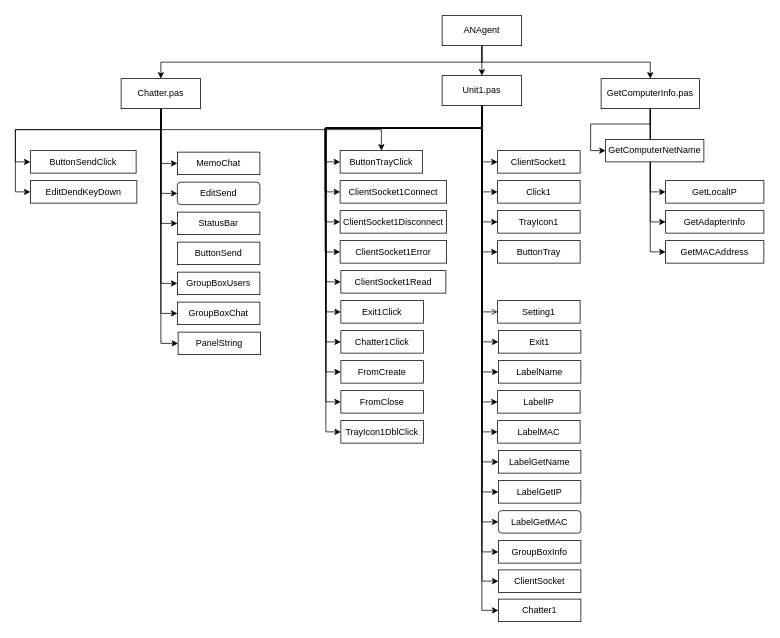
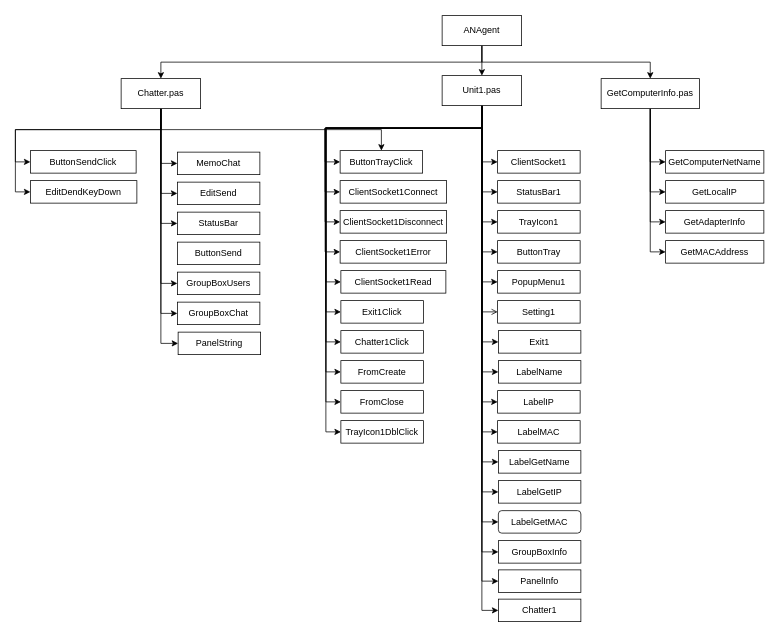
  <mxCell id="0" />
  <mxCell id="1" parent="0" />
  <mxCell id="2" style="edgeStyle=orthogonalEdgeStyle;rounded=0;orthogonalLoop=1;jettySize=auto;html=1;exitX=0.5;exitY=1;exitDx=0;exitDy=0;entryX=0;entryY=0.5;entryDx=0;entryDy=0;" edge="1" parent="1" source="28" target="53"><mxGeometry relative="1" as="geometry"><Array as="points"><mxPoint x="642" y="170" /><mxPoint x="434" y="170" /><mxPoint x="434" y="375" /></Array></mxGeometry></mxCell>
  <mxCell id="3" style="edgeStyle=orthogonalEdgeStyle;rounded=0;orthogonalLoop=1;jettySize=auto;html=1;exitX=0.5;exitY=1;exitDx=0;exitDy=0;entryX=0;entryY=0.5;entryDx=0;entryDy=0;" edge="1" parent="1" source="28" target="54"><mxGeometry relative="1" as="geometry"><Array as="points"><mxPoint x="642" y="170" /><mxPoint x="434" y="170" /><mxPoint x="434" y="415" /></Array></mxGeometry></mxCell>
  <mxCell id="4" style="edgeStyle=orthogonalEdgeStyle;rounded=0;orthogonalLoop=1;jettySize=auto;html=1;exitX=0.5;exitY=1;exitDx=0;exitDy=0;entryX=0;entryY=0.5;entryDx=0;entryDy=0;" edge="1" parent="1" source="28" target="30"><mxGeometry relative="1" as="geometry"><Array as="points"><mxPoint x="642" y="170" /><mxPoint x="434" y="170" /><mxPoint x="434" y="455" /></Array></mxGeometry></mxCell>
  <mxCell id="5" style="edgeStyle=orthogonalEdgeStyle;rounded=0;orthogonalLoop=1;jettySize=auto;html=1;exitX=0.5;exitY=1;exitDx=0;exitDy=0;entryX=0;entryY=0.5;entryDx=0;entryDy=0;" edge="1" parent="1" source="28" target="55"><mxGeometry relative="1" as="geometry"><Array as="points"><mxPoint x="642" y="170" /><mxPoint x="434" y="170" /><mxPoint x="434" y="495" /></Array></mxGeometry></mxCell>
  <mxCell id="6" style="edgeStyle=orthogonalEdgeStyle;rounded=0;orthogonalLoop=1;jettySize=auto;html=1;exitX=0.5;exitY=1;exitDx=0;exitDy=0;entryX=0;entryY=0.5;entryDx=0;entryDy=0;" edge="1" parent="1" source="28" target="56"><mxGeometry relative="1" as="geometry"><Array as="points"><mxPoint x="642" y="170" /><mxPoint x="434" y="170" /><mxPoint x="434" y="535" /></Array></mxGeometry></mxCell>
  <mxCell id="7" style="edgeStyle=orthogonalEdgeStyle;rounded=0;orthogonalLoop=1;jettySize=auto;html=1;exitX=0.5;exitY=1;exitDx=0;exitDy=0;entryX=0;entryY=0.5;entryDx=0;entryDy=0;" edge="1" parent="1" source="28" target="57"><mxGeometry relative="1" as="geometry"><Array as="points"><mxPoint x="642" y="170" /><mxPoint x="434" y="170" /><mxPoint x="434" y="575" /></Array></mxGeometry></mxCell>
  <mxCell id="8" style="edgeStyle=orthogonalEdgeStyle;rounded=0;orthogonalLoop=1;jettySize=auto;html=1;exitX=0.5;exitY=1;exitDx=0;exitDy=0;entryX=0;entryY=0.5;entryDx=0;entryDy=0;" edge="1" parent="1" source="28" target="52"><mxGeometry relative="1" as="geometry"><Array as="points"><mxPoint x="642" y="170" /><mxPoint x="433" y="170" /><mxPoint x="433" y="335" /></Array></mxGeometry></mxCell>
  <mxCell id="9" style="edgeStyle=orthogonalEdgeStyle;rounded=0;orthogonalLoop=1;jettySize=auto;html=1;exitX=0.5;exitY=1;exitDx=0;exitDy=0;entryX=0;entryY=0.5;entryDx=0;entryDy=0;" edge="1" parent="1" source="28" target="29"><mxGeometry relative="1" as="geometry" /></mxCell>
  <mxCell id="10" style="edgeStyle=orthogonalEdgeStyle;rounded=0;orthogonalLoop=1;jettySize=auto;html=1;exitX=0.5;exitY=1;exitDx=0;exitDy=0;entryX=0;entryY=0.5;entryDx=0;entryDy=0;" edge="1" parent="1" source="28" target="31"><mxGeometry relative="1" as="geometry"><Array as="points"><mxPoint x="642" y="170" /><mxPoint x="433" y="170" /><mxPoint x="433" y="255" /></Array></mxGeometry></mxCell>
  <mxCell id="11" style="edgeStyle=orthogonalEdgeStyle;rounded=0;orthogonalLoop=1;jettySize=auto;html=1;exitX=0.5;exitY=1;exitDx=0;exitDy=0;entryX=0;entryY=0.5;entryDx=0;entryDy=0;" edge="1" parent="1" source="28" target="51"><mxGeometry relative="1" as="geometry"><Array as="points"><mxPoint x="642" y="170" /><mxPoint x="433" y="170" /><mxPoint x="433" y="295" /></Array></mxGeometry></mxCell>
  <mxCell id="12" style="edgeStyle=orthogonalEdgeStyle;rounded=0;orthogonalLoop=1;jettySize=auto;html=1;exitX=0.5;exitY=1;exitDx=0;exitDy=0;entryX=0;entryY=0.5;entryDx=0;entryDy=0;" edge="1" parent="1" source="28" target="58"><mxGeometry relative="1" as="geometry" /></mxCell>
  <mxCell id="13" style="edgeStyle=orthogonalEdgeStyle;rounded=0;orthogonalLoop=1;jettySize=auto;html=1;exitX=0.5;exitY=1;exitDx=0;exitDy=0;entryX=0;entryY=0.5;entryDx=0;entryDy=0;" edge="1" parent="1" source="28" target="59"><mxGeometry relative="1" as="geometry" /></mxCell>
  <mxCell id="14" style="edgeStyle=orthogonalEdgeStyle;rounded=0;orthogonalLoop=1;jettySize=auto;html=1;exitX=0.5;exitY=1;exitDx=0;exitDy=0;entryX=0;entryY=0.5;entryDx=0;entryDy=0;" edge="1" parent="1" source="28" target="60"><mxGeometry relative="1" as="geometry" /></mxCell>
  <mxCell id="15" style="edgeStyle=orthogonalEdgeStyle;rounded=0;orthogonalLoop=1;jettySize=auto;html=1;exitX=0.5;exitY=1;exitDx=0;exitDy=0;entryX=0;entryY=0.5;entryDx=0;entryDy=0;" edge="1" parent="1" source="28" target="61"><mxGeometry relative="1" as="geometry" /></mxCell>
+ <mxCell id="16" style="edgeStyle=orthogonalEdgeStyle;rounded=0;orthogonalLoop=1;jettySize=auto;html=1;exitX=0.5;exitY=1;exitDx=0;exitDy=0;entryX=0;entryY=0.5;entryDx=0;entryDy=0;" edge="1" parent="1" source="28" target="62"><mxGeometry relative="1" as="geometry" /></mxCell>
  <mxCell id="17" style="edgeStyle=orthogonalEdgeStyle;rounded=0;orthogonalLoop=1;jettySize=auto;html=1;exitX=0.5;exitY=1;exitDx=0;exitDy=0;entryX=0;entryY=0.5;entryDx=0;entryDy=0;endArrow=open;" edge="1" parent="1" source="28" target="63"><mxGeometry relative="1" as="geometry" /></mxCell>
  <mxCell id="18" style="edgeStyle=orthogonalEdgeStyle;rounded=0;orthogonalLoop=1;jettySize=auto;html=1;exitX=0.5;exitY=1;exitDx=0;exitDy=0;entryX=0;entryY=0.5;entryDx=0;entryDy=0;" edge="1" parent="1" source="28" target="64"><mxGeometry relative="1" as="geometry" /></mxCell>
  <mxCell id="19" style="edgeStyle=orthogonalEdgeStyle;rounded=0;orthogonalLoop=1;jettySize=auto;html=1;exitX=0.5;exitY=1;exitDx=0;exitDy=0;entryX=0;entryY=0.5;entryDx=0;entryDy=0;" edge="1" parent="1" source="28" target="65"><mxGeometry relative="1" as="geometry" /></mxCell>
  <mxCell id="20" style="edgeStyle=orthogonalEdgeStyle;rounded=0;orthogonalLoop=1;jettySize=auto;html=1;exitX=0.5;exitY=1;exitDx=0;exitDy=0;entryX=0;entryY=0.5;entryDx=0;entryDy=0;" edge="1" parent="1" source="28" target="66"><mxGeometry relative="1" as="geometry" /></mxCell>
  <mxCell id="21" style="edgeStyle=orthogonalEdgeStyle;rounded=0;orthogonalLoop=1;jettySize=auto;html=1;exitX=0.5;exitY=1;exitDx=0;exitDy=0;entryX=0;entryY=0.5;entryDx=0;entryDy=0;" edge="1" parent="1" source="28" target="67"><mxGeometry relative="1" as="geometry" /></mxCell>
  <mxCell id="22" style="edgeStyle=orthogonalEdgeStyle;rounded=0;orthogonalLoop=1;jettySize=auto;html=1;exitX=0.5;exitY=1;exitDx=0;exitDy=0;entryX=0;entryY=0.5;entryDx=0;entryDy=0;" edge="1" parent="1" source="28" target="68"><mxGeometry relative="1" as="geometry" /></mxCell>
  <mxCell id="23" style="edgeStyle=orthogonalEdgeStyle;rounded=0;orthogonalLoop=1;jettySize=auto;html=1;exitX=0.5;exitY=1;exitDx=0;exitDy=0;entryX=0;entryY=0.5;entryDx=0;entryDy=0;" edge="1" parent="1" source="28" target="69"><mxGeometry relative="1" as="geometry" /></mxCell>
  <mxCell id="24" style="edgeStyle=orthogonalEdgeStyle;rounded=0;orthogonalLoop=1;jettySize=auto;html=1;exitX=0.5;exitY=1;exitDx=0;exitDy=0;entryX=0;entryY=0.5;entryDx=0;entryDy=0;" edge="1" parent="1" source="28" target="70"><mxGeometry relative="1" as="geometry" /></mxCell>
  <mxCell id="25" style="edgeStyle=orthogonalEdgeStyle;rounded=0;orthogonalLoop=1;jettySize=auto;html=1;exitX=0.5;exitY=1;exitDx=0;exitDy=0;entryX=0;entryY=0.5;entryDx=0;entryDy=0;" edge="1" parent="1" source="28" target="71"><mxGeometry relative="1" as="geometry" /></mxCell>
  <mxCell id="26" style="edgeStyle=orthogonalEdgeStyle;rounded=0;orthogonalLoop=1;jettySize=auto;html=1;exitX=0.5;exitY=1;exitDx=0;exitDy=0;entryX=0;entryY=0.5;entryDx=0;entryDy=0;" edge="1" parent="1" source="28" target="72"><mxGeometry relative="1" as="geometry" /></mxCell>
  <mxCell id="27" style="edgeStyle=orthogonalEdgeStyle;rounded=0;orthogonalLoop=1;jettySize=auto;html=1;exitX=0.5;exitY=1;exitDx=0;exitDy=0;entryX=0;entryY=0.5;entryDx=0;entryDy=0;" edge="1" parent="1" source="28" target="73"><mxGeometry relative="1" as="geometry" /></mxCell>
  <mxCell id="28" value="Unit1.pas" style="rounded=0;whiteSpace=wrap;html=1;" parent="1" vertex="1"><mxGeometry x="589" y="100" width="106" height="40" as="geometry" /></mxCell>
  <mxCell id="29" value="ButtonTrayClick" style="rounded=0;whiteSpace=wrap;html=1;" parent="1" vertex="1"><mxGeometry x="453" y="200" width="110" height="30" as="geometry" /></mxCell>
  <mxCell id="30" value="Chatter1Click" style="rounded=0;whiteSpace=wrap;html=1;" vertex="1" parent="1"><mxGeometry x="454" y="440" width="110" height="30" as="geometry" /></mxCell>
  <mxCell id="31" value="ClientSocket1Connect" style="rounded=0;whiteSpace=wrap;html=1;" vertex="1" parent="1"><mxGeometry x="453" y="240" width="142" height="30" as="geometry" /></mxCell>
  <mxCell id="32" style="edgeStyle=orthogonalEdgeStyle;rounded=0;orthogonalLoop=1;jettySize=auto;html=1;exitX=0.5;exitY=1;exitDx=0;exitDy=0;entryX=0.5;entryY=0;entryDx=0;entryDy=0;" edge="1" parent="1" source="35" target="28"><mxGeometry relative="1" as="geometry" /></mxCell>
  <mxCell id="33" style="edgeStyle=orthogonalEdgeStyle;rounded=0;orthogonalLoop=1;jettySize=auto;html=1;exitX=0.5;exitY=1;exitDx=0;exitDy=0;entryX=0.5;entryY=0;entryDx=0;entryDy=0;" edge="1" parent="1" source="35" target="50"><mxGeometry relative="1" as="geometry"><mxPoint x="1047" y="53" as="targetPoint" /></mxGeometry></mxCell>
  <mxCell id="34" style="edgeStyle=orthogonalEdgeStyle;rounded=0;orthogonalLoop=1;jettySize=auto;html=1;exitX=0.5;exitY=1;exitDx=0;exitDy=0;entryX=0.5;entryY=0;entryDx=0;entryDy=0;" edge="1" parent="1" source="35" target="45"><mxGeometry relative="1" as="geometry" /></mxCell>
  <mxCell id="35" value="ANAgent" style="rounded=0;whiteSpace=wrap;html=1;" vertex="1" parent="1"><mxGeometry x="589" y="20" width="106" height="40" as="geometry" /></mxCell>
  <mxCell id="36" style="edgeStyle=orthogonalEdgeStyle;rounded=0;orthogonalLoop=1;jettySize=auto;html=1;exitX=0.5;exitY=1;exitDx=0;exitDy=0;entryX=0;entryY=0.5;entryDx=0;entryDy=0;" edge="1" parent="1" source="45" target="80"><mxGeometry relative="1" as="geometry" /></mxCell>
  <mxCell id="37" style="edgeStyle=orthogonalEdgeStyle;rounded=0;orthogonalLoop=1;jettySize=auto;html=1;exitX=0.5;exitY=1;exitDx=0;exitDy=0;entryX=0;entryY=0.5;entryDx=0;entryDy=0;" edge="1" parent="1" source="45" target="81"><mxGeometry relative="1" as="geometry" /></mxCell>
  <mxCell id="38" style="edgeStyle=orthogonalEdgeStyle;rounded=0;orthogonalLoop=1;jettySize=auto;html=1;exitX=0.5;exitY=1;exitDx=0;exitDy=0;entryX=0;entryY=0.5;entryDx=0;entryDy=0;" edge="1" parent="1" source="45" target="82"><mxGeometry relative="1" as="geometry" /></mxCell>
  <mxCell id="39" style="edgeStyle=orthogonalEdgeStyle;rounded=0;orthogonalLoop=1;jettySize=auto;html=1;exitX=0.5;exitY=1;exitDx=0;exitDy=0;" edge="1" parent="1" source="45" target="29"><mxGeometry relative="1" as="geometry" /></mxCell>
  <mxCell id="40" style="edgeStyle=orthogonalEdgeStyle;rounded=0;orthogonalLoop=1;jettySize=auto;html=1;exitX=0.5;exitY=1;exitDx=0;exitDy=0;entryX=0;entryY=0.5;entryDx=0;entryDy=0;" edge="1" parent="1" source="45" target="84"><mxGeometry relative="1" as="geometry" /></mxCell>
  <mxCell id="41" style="edgeStyle=orthogonalEdgeStyle;rounded=0;orthogonalLoop=1;jettySize=auto;html=1;exitX=0.5;exitY=1;exitDx=0;exitDy=0;entryX=0;entryY=0.5;entryDx=0;entryDy=0;" edge="1" parent="1" source="45" target="85"><mxGeometry relative="1" as="geometry" /></mxCell>
  <mxCell id="42" style="edgeStyle=orthogonalEdgeStyle;rounded=0;orthogonalLoop=1;jettySize=auto;html=1;exitX=0.5;exitY=1;exitDx=0;exitDy=0;entryX=0;entryY=0.5;entryDx=0;entryDy=0;" edge="1" parent="1" source="45" target="86"><mxGeometry relative="1" as="geometry" /></mxCell>
  <mxCell id="43" style="edgeStyle=orthogonalEdgeStyle;rounded=0;orthogonalLoop=1;jettySize=auto;html=1;exitX=0.5;exitY=1;exitDx=0;exitDy=0;entryX=0;entryY=0.5;entryDx=0;entryDy=0;" edge="1" parent="1" source="45" target="78"><mxGeometry relative="1" as="geometry" /></mxCell>
  <mxCell id="44" style="edgeStyle=orthogonalEdgeStyle;rounded=0;orthogonalLoop=1;jettySize=auto;html=1;exitX=0.5;exitY=1;exitDx=0;exitDy=0;entryX=0;entryY=0.5;entryDx=0;entryDy=0;" edge="1" parent="1" source="45" target="79"><mxGeometry relative="1" as="geometry"><Array as="points"><mxPoint x="214" y="172" /><mxPoint x="20" y="172" /><mxPoint x="20" y="255" /></Array></mxGeometry></mxCell>
  <mxCell id="45" value="Chatter.pas" style="rounded=0;whiteSpace=wrap;html=1;" vertex="1" parent="1"><mxGeometry x="161" y="104" width="106" height="40" as="geometry" /></mxCell>
  <mxCell id="46" style="edgeStyle=orthogonalEdgeStyle;rounded=0;orthogonalLoop=1;jettySize=auto;html=1;exitX=0.5;exitY=1;exitDx=0;exitDy=0;entryX=0;entryY=0.5;entryDx=0;entryDy=0;" edge="1" parent="1" source="50" target="74"><mxGeometry relative="1" as="geometry" /></mxCell>
  <mxCell id="47" style="edgeStyle=orthogonalEdgeStyle;rounded=0;orthogonalLoop=1;jettySize=auto;html=1;exitX=0.5;exitY=1;exitDx=0;exitDy=0;entryX=0;entryY=0.5;entryDx=0;entryDy=0;" edge="1" parent="1" source="50" target="75"><mxGeometry relative="1" as="geometry" /></mxCell>
  <mxCell id="48" style="edgeStyle=orthogonalEdgeStyle;rounded=0;orthogonalLoop=1;jettySize=auto;html=1;exitX=0.5;exitY=1;exitDx=0;exitDy=0;entryX=0;entryY=0.5;entryDx=0;entryDy=0;" edge="1" parent="1" source="50" target="76"><mxGeometry relative="1" as="geometry" /></mxCell>
  <mxCell id="49" style="edgeStyle=orthogonalEdgeStyle;rounded=0;orthogonalLoop=1;jettySize=auto;html=1;exitX=0.5;exitY=1;exitDx=0;exitDy=0;entryX=0;entryY=0.5;entryDx=0;entryDy=0;" edge="1" parent="1" source="50" target="77"><mxGeometry relative="1" as="geometry" /></mxCell>
  <mxCell id="50" value="GetComputerInfo.pas" style="rounded=0;whiteSpace=wrap;html=1;" vertex="1" parent="1"><mxGeometry x="801" y="104" width="131" height="40" as="geometry" /></mxCell>
  <mxCell id="51" value="ClientSocket1Disconnect" style="rounded=0;whiteSpace=wrap;html=1;" vertex="1" parent="1"><mxGeometry x="453" y="280" width="142" height="30" as="geometry" /></mxCell>
  <mxCell id="52" value="ClientSocket1Error" style="rounded=0;whiteSpace=wrap;html=1;" vertex="1" parent="1"><mxGeometry x="453" y="320" width="142" height="30" as="geometry" /></mxCell>
  <mxCell id="53" value="ClientSocket1Read" style="rounded=0;whiteSpace=wrap;html=1;" vertex="1" parent="1"><mxGeometry x="454" y="360" width="140" height="30" as="geometry" /></mxCell>
  <mxCell id="54" value="Exit1Click" style="rounded=0;whiteSpace=wrap;html=1;" vertex="1" parent="1"><mxGeometry x="454" y="400" width="110" height="30" as="geometry" /></mxCell>
  <mxCell id="55" value="FromCreate" style="rounded=0;whiteSpace=wrap;html=1;" vertex="1" parent="1"><mxGeometry x="454" y="480" width="110" height="30" as="geometry" /></mxCell>
  <mxCell id="56" value="FromClose" style="rounded=0;whiteSpace=wrap;html=1;" vertex="1" parent="1"><mxGeometry x="454" y="520" width="110" height="30" as="geometry" /></mxCell>
  <mxCell id="57" value="TrayIcon1DblClick" style="rounded=0;whiteSpace=wrap;html=1;" vertex="1" parent="1"><mxGeometry x="454" y="560" width="110" height="30" as="geometry" /></mxCell>
  <mxCell id="58" value="ClientSocket1" style="rounded=0;whiteSpace=wrap;html=1;" vertex="1" parent="1"><mxGeometry x="663" y="200" width="110" height="30" as="geometry" /></mxCell>
- <mxCell id="59" value="Click1" style="rounded=0;whiteSpace=wrap;html=1;" vertex="1" parent="1"><mxGeometry x="663" y="240" width="110" height="30" as="geometry" /></mxCell>
+ <mxCell id="59" value="StatusBar1" style="rounded=0;whiteSpace=wrap;html=1;" vertex="1" parent="1"><mxGeometry x="663" y="240" width="110" height="30" as="geometry" /></mxCell>
  <mxCell id="60" value="TrayIcon1" style="rounded=0;whiteSpace=wrap;html=1;" vertex="1" parent="1"><mxGeometry x="663" y="280" width="110" height="30" as="geometry" /></mxCell>
  <mxCell id="61" value="ButtonTray" style="rounded=0;whiteSpace=wrap;html=1;" vertex="1" parent="1"><mxGeometry x="663" y="320" width="110" height="30" as="geometry" /></mxCell>
+ <mxCell id="62" value="PopupMenu1" style="rounded=0;whiteSpace=wrap;html=1;" vertex="1" parent="1"><mxGeometry x="663" y="360" width="110" height="30" as="geometry" /></mxCell>
  <mxCell id="63" value="Setting1" style="rounded=0;whiteSpace=wrap;html=1;" vertex="1" parent="1"><mxGeometry x="663" y="400" width="110" height="30" as="geometry" /></mxCell>
  <mxCell id="64" value="Exit1" style="rounded=0;whiteSpace=wrap;html=1;" vertex="1" parent="1"><mxGeometry x="664" y="440" width="110" height="30" as="geometry" /></mxCell>
  <mxCell id="65" value="LabelName" style="rounded=0;whiteSpace=wrap;html=1;" vertex="1" parent="1"><mxGeometry x="664" y="480" width="110" height="30" as="geometry" /></mxCell>
  <mxCell id="66" value="LabelIP" style="rounded=0;whiteSpace=wrap;html=1;" vertex="1" parent="1"><mxGeometry x="663" y="520" width="110" height="30" as="geometry" /></mxCell>
  <mxCell id="67" value="LabelMAC" style="rounded=0;whiteSpace=wrap;html=1;" vertex="1" parent="1"><mxGeometry x="663" y="560" width="110" height="30" as="geometry" /></mxCell>
  <mxCell id="68" value="LabelGetName&lt;span style=&quot;color: rgba(0 , 0 , 0 , 0) ; font-family: monospace ; font-size: 0px&quot;&gt;%3CmxGraphModel%3E%3Croot%3E%3CmxCell%20id%3D%220%22%2F%3E%3CmxCell%20id%3D%221%22%20parent%3D%220%22%2F%3E%3CmxCell%20id%3D%222%22%20value%3D%22ButtonTrayClick%22%20style%3D%22rounded%3D0%3BwhiteSpace%3Dwrap%3Bhtml%3D1%3B%22%20vertex%3D%221%22%20parent%3D%221%22%3E%3CmxGeometry%20x%3D%22210%22%20y%3D%22200%22%20width%3D%22110%22%20height%3D%2230%22%20as%3D%22geometry%22%2F%3E%3C%2FmxCell%3E%3C%2Froot%3E%3C%2FmxGraphModel%3E&lt;/span&gt;" style="rounded=0;whiteSpace=wrap;html=1;" vertex="1" parent="1"><mxGeometry x="664" y="600" width="110" height="30" as="geometry" /></mxCell>
  <mxCell id="69" value="LabelGetIP" style="rounded=0;whiteSpace=wrap;html=1;" vertex="1" parent="1"><mxGeometry x="664" y="640" width="110" height="30" as="geometry" /></mxCell>
  <mxCell id="70" value="LabelGetMAC" style="whiteSpace=wrap;html=1;rounded=1;" vertex="1" parent="1"><mxGeometry x="664" y="680" width="110" height="30" as="geometry" /></mxCell>
  <mxCell id="71" value="GroupBoxInfo" style="rounded=0;whiteSpace=wrap;html=1;" vertex="1" parent="1"><mxGeometry x="664" y="720" width="110" height="30" as="geometry" /></mxCell>
- <mxCell id="72" value="ClientSocket" style="rounded=0;whiteSpace=wrap;html=1;" vertex="1" parent="1"><mxGeometry x="664" y="759" width="110" height="30" as="geometry" /></mxCell>
+ <mxCell id="72" value="PanelInfo" style="rounded=0;whiteSpace=wrap;html=1;" vertex="1" parent="1"><mxGeometry x="664" y="759" width="110" height="30" as="geometry" /></mxCell>
  <mxCell id="73" value="Chatter1" style="rounded=0;whiteSpace=wrap;html=1;" vertex="1" parent="1"><mxGeometry x="664" y="798" width="110" height="30" as="geometry" /></mxCell>
- <mxCell id="74" value="GetComputerNetName" style="rounded=0;whiteSpace=wrap;html=1;" vertex="1" parent="1"><mxGeometry x="807" y="185" width="131" height="30" as="geometry" /></mxCell>
+ <mxCell id="74" value="GetComputerNetName" style="rounded=0;whiteSpace=wrap;html=1;" vertex="1" parent="1"><mxGeometry x="887" y="200" width="131" height="30" as="geometry" /></mxCell>
  <mxCell id="75" value="GetLocalIP" style="rounded=0;whiteSpace=wrap;html=1;" vertex="1" parent="1"><mxGeometry x="887" y="240" width="131" height="30" as="geometry" /></mxCell>
  <mxCell id="76" value="GetAdapterInfo" style="rounded=0;whiteSpace=wrap;html=1;" vertex="1" parent="1"><mxGeometry x="887" y="280" width="131" height="30" as="geometry" /></mxCell>
  <mxCell id="77" value="GetMACAddress" style="rounded=0;whiteSpace=wrap;html=1;" vertex="1" parent="1"><mxGeometry x="887" y="320" width="131" height="30" as="geometry" /></mxCell>
  <mxCell id="78" value="ButtonSendClick" style="rounded=0;whiteSpace=wrap;html=1;" vertex="1" parent="1"><mxGeometry x="40" y="200" width="141" height="30" as="geometry" /></mxCell>
  <mxCell id="79" value="EditDendKeyDown" style="rounded=0;whiteSpace=wrap;html=1;" vertex="1" parent="1"><mxGeometry x="40" y="240" width="142" height="30" as="geometry" /></mxCell>
  <mxCell id="80" value="MemoChat" style="rounded=0;whiteSpace=wrap;html=1;" vertex="1" parent="1"><mxGeometry x="236" y="202" width="110" height="30" as="geometry" /></mxCell>
- <mxCell id="81" value="EditSend" style="whiteSpace=wrap;html=1;rounded=1;" vertex="1" parent="1"><mxGeometry x="236" y="242" width="110" height="30" as="geometry" /></mxCell>
+ <mxCell id="81" value="EditSend" style="rounded=0;whiteSpace=wrap;html=1;" vertex="1" parent="1"><mxGeometry x="236" y="242" width="110" height="30" as="geometry" /></mxCell>
  <mxCell id="82" value="StatusBar" style="rounded=0;whiteSpace=wrap;html=1;" vertex="1" parent="1"><mxGeometry x="236" y="282" width="110" height="30" as="geometry" /></mxCell>
  <mxCell id="83" value="ButtonSend" style="rounded=0;whiteSpace=wrap;html=1;" vertex="1" parent="1"><mxGeometry x="236" y="322" width="110" height="30" as="geometry" /></mxCell>
  <mxCell id="84" value="GroupBoxUsers" style="rounded=0;whiteSpace=wrap;html=1;" vertex="1" parent="1"><mxGeometry x="236" y="362" width="110" height="30" as="geometry" /></mxCell>
  <mxCell id="85" value="GroupBoxChat" style="rounded=0;whiteSpace=wrap;html=1;" vertex="1" parent="1"><mxGeometry x="236" y="402" width="110" height="30" as="geometry" /></mxCell>
  <mxCell id="86" value="PanelString" style="rounded=0;whiteSpace=wrap;html=1;" vertex="1" parent="1"><mxGeometry x="237" y="442" width="110" height="30" as="geometry" /></mxCell>
